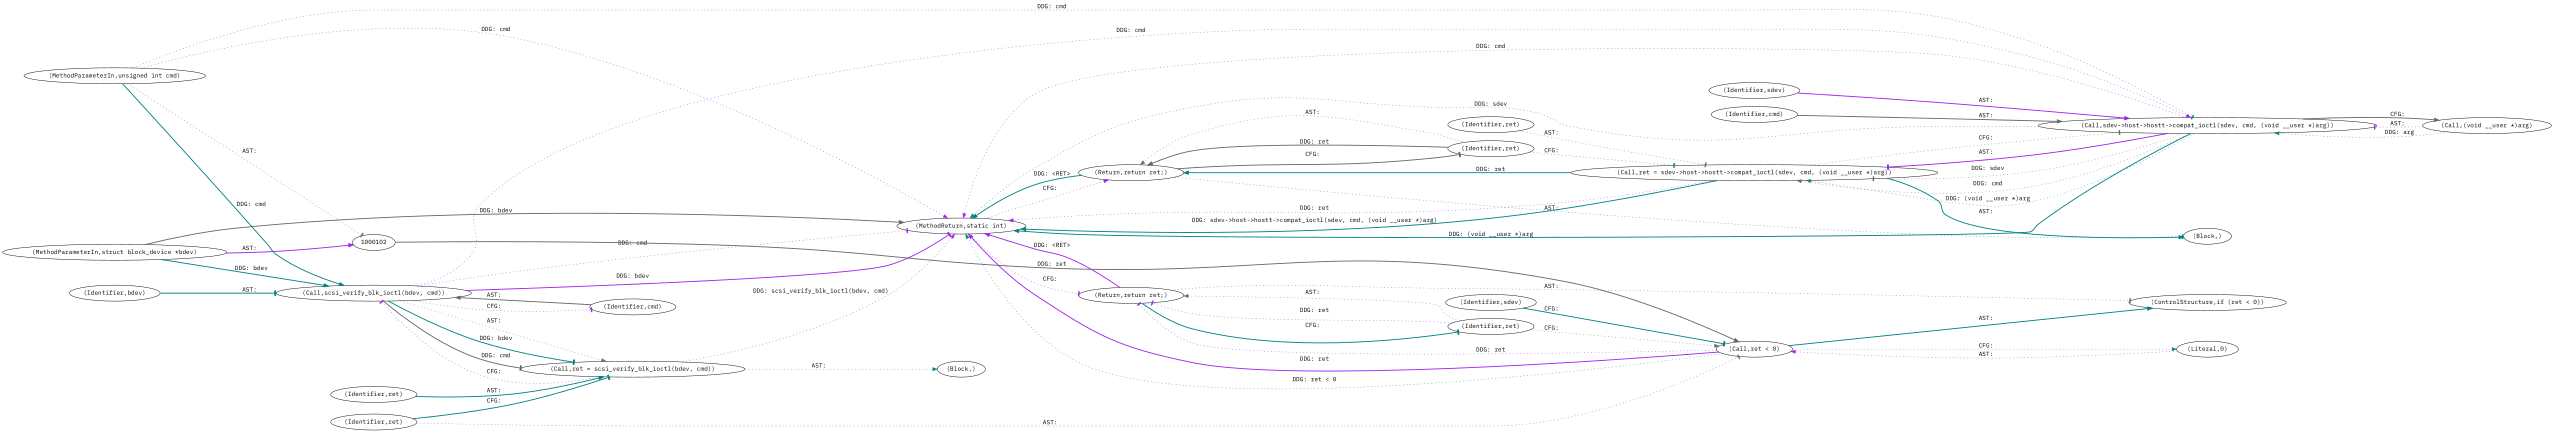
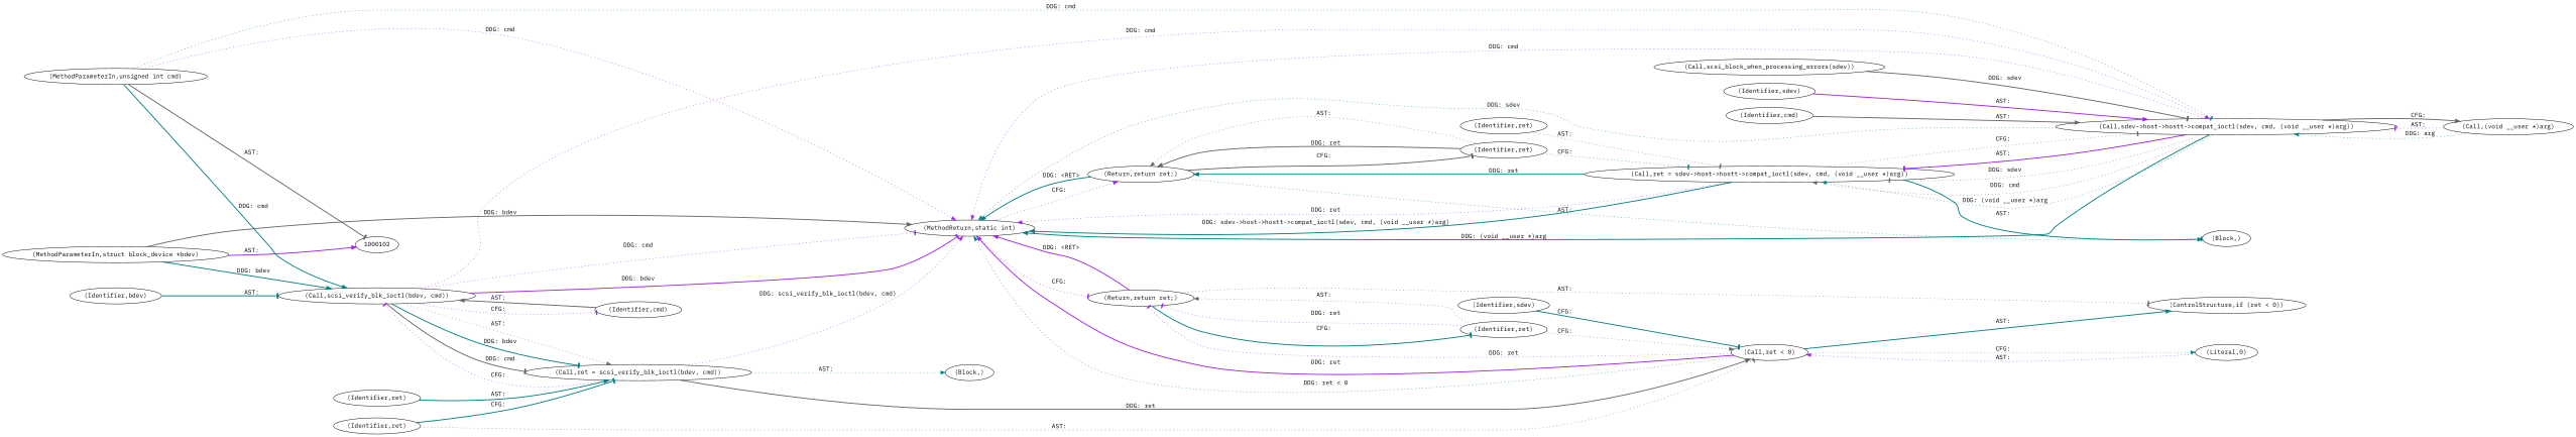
  digraph {
    fontname="IBM Plex Mono"
    rankdir=LR
    node [fontname="IBM Plex Mono"]
    edge [arrowhead=normal color=teal fontname="IBM Plex Mono" style=dotted]
    n1 [label="(Call,scsi_verify_blk_ioctl(bdev, cmd))"]
    n2 [label="(Call,ret = scsi_verify_blk_ioctl(bdev, cmd))"]
    n3 [label="(Call,sdev->host->hostt->compat_ioctl(sdev, cmd, (void __user *)arg))"]
    n4 [label="(Identifier,cmd)"]
    n5 [label="(MethodReturn,static int)"]
    n6 [label="(Call,ret < 0)"]
    n7 [label="(Block,)"]
    n8 [label="(Call,ret = sdev->host->hostt->compat_ioctl(sdev, cmd, (void __user *)arg))"]
    n9 [label="(Call,(void __user *)arg)"]
    n10 [label="(Return,return ret;)"]
    n11 [label="(Return,return ret;)"]
    n12 [label="(MethodParameterIn,struct block_device *bdev)"]
    1000102
    n14 [label="(MethodParameterIn,unsigned int cmd)"]
    n15 [label="(ControlStructure,if (ret < 0))"]
    n16 [label="(Literal,0)"]
    n17 [label="(Identifier,ret)"]
    n18 [label="(Block,)"]
    n19 [label="(Identifier,ret)"]
    n20 [label="(Identifier,ret)"]
+   n21 [label="(Call,scsi_block_when_processing_errors(sdev))"]
    n22 [label="(Identifier,ret)"]
    n23 [label="(Identifier,sdev)"]
    n24 [label="(Identifier,ret)"]
    n25 [label="(Identifier,sdev)"]
    n26 [label="(Identifier,cmd)"]
    n27 [label="(Identifier,bdev)"]
    n1 -> n2 [color=gray40 label="AST: "]
    n1 -> n2 [arrowhead=tee label="DDG: bdev" style=bold]
    n1 -> n2 [arrowhead=tee color=gray40 label="DDG: cmd" style=bold]
    n1 -> n3 [color=purple label="DDG: cmd"]
    n1 -> n4 [arrowhead=tee color=purple label="CFG: "]
    n1 -> n5 [arrowhead=tee color=purple label="DDG: bdev" style=bold]
    n1 -> n5 [arrowhead=tee color=purple label="DDG: cmd"]
    n2 -> n1 [arrowhead=tee color=purple label="CFG: "]
    n2 -> n5 [color=purple label="DDG: scsi_verify_blk_ioctl(bdev, cmd)"]
-   1000102 -> n6 [color=gray40 label="DDG: ret" style=bold]
+   n2 -> n6 [color=gray40 label="DDG: ret" style=bold]
    n2 -> n7 [label="AST: "]
    n3 -> n5 [label="DDG: (void __user *)arg" style=bold]
    n3 -> n5 [color=purple label="DDG: cmd"]
    n3 -> n5 [label="DDG: sdev"]
    n3 -> n8 [arrowhead=tee color=purple label="AST: " style=bold]
    n3 -> n8 [arrowhead=tee color=gray40 label="DDG: sdev"]
    n3 -> n8 [color=gray40 label="DDG: cmd"]
    n3 -> n8 [label="DDG: (void __user *)arg"]
    n3 -> n9 [color=gray40 label="CFG: " style=bold]
    n4 -> n1 [color=gray40 label="AST: " style=bold]
    n5 -> n10 [arrowhead=tee color=purple label="CFG: "]
    n5 -> n11 [color=purple label="CFG: "]
    n6 -> n5 [color=purple label="DDG: ret" style=bold]
    n6 -> n5 [label="DDG: ret < 0"]
    n6 -> n10 [arrowhead=tee color=purple label="DDG: ret"]
    n6 -> n15 [label="AST: " style=bold]
    n6 -> n16 [label="CFG: "]
    n8 -> n3 [arrowhead=tee color=gray40 label="CFG: "]
    n8 -> n5 [color=purple label="DDG: ret"]
    n8 -> n5 [label="DDG: sdev->host->hostt->compat_ioctl(sdev, cmd, (void __user *)arg)" style=bold]
    n8 -> n11 [label="DDG: ret" style=bold]
    n8 -> n18 [label="AST: " style=bold]
    n9 -> n3 [arrowhead=tee color=purple label="AST: "]
    n9 -> n3 [label="DDG: arg"]
    n10 -> n5 [color=purple label="DDG: <RET>" style=bold]
    n10 -> n15 [arrowhead=tee color=gray40 label="AST: "]
    n10 -> n17 [arrowhead=tee label="CFG: " style=bold]
    n11 -> n5 [label="DDG: <RET>" style=bold]
    n11 -> n18 [arrowhead=tee label="AST: "]
    n11 -> n19 [arrowhead=tee color=gray40 label="CFG: " style=bold]
    n12 -> n1 [label="DDG: bdev" style=bold]
    n12 -> n5 [color=gray40 label="DDG: bdev" style=bold]
    n12 -> 1000102 [color=purple label="AST: " style=bold]
    n14 -> n1 [label="DDG: cmd" style=bold]
    n14 -> n3 [arrowhead=tee label="DDG: cmd"]
    n14 -> n5 [color=purple label="DDG: cmd"]
-   n14 -> 1000102 [arrowhead=tee color=gray40 label="AST: "]
+   n14 -> 1000102 [arrowhead=tee color=gray40 label="AST: " style=bold]
    n16 -> n6 [color=purple label="AST: "]
    n17 -> n6 [color=gray40 label="CFG: "]
    n17 -> n10 [color=gray40 label="AST: "]
    n17 -> n10 [arrowhead=tee color=purple label="DDG: ret"]
    n19 -> n8 [arrowhead=tee label="CFG: "]
    n19 -> n11 [color=gray40 label="AST: "]
    n19 -> n11 [color=gray40 label="DDG: ret" style=bold]
    n20 -> n8 [arrowhead=tee color=gray40 label="AST: "]
+   n21 -> n3 [arrowhead=tee color=gray40 label="DDG: sdev" style=bold]
    n22 -> n2 [label="AST: " style=bold]
    n23 -> n3 [color=purple label="AST: " style=bold]
    n24 -> n2 [arrowhead=tee label="CFG: " style=bold]
    n24 -> n6 [arrowhead=tee color=gray40 label="AST: "]
    n25 -> n6 [arrowhead=tee label="CFG: " style=bold]
    n26 -> n3 [color=gray40 label="AST: " style=bold]
    n27 -> n1 [arrowhead=tee label="AST: " style=bold]
  }
